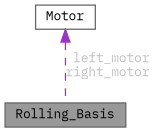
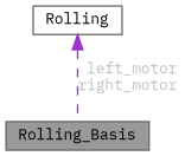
  digraph {
    fontname="IBM Plex Mono"
    node [color=gray40 fontname="IBM Plex Mono" fontsize=10 shape=box style=filled]
    n1 [fillcolor=grey60 fontcolor=black height=0.2 label=Rolling_Basis width=0.4]
-   n2 [fillcolor=white height=0.2 label=Motor width=0.4]
+   n2 [fillcolor=white height=0.2 label=Rolling width=0.4]
    n2 -> n1 [color=darkorchid3 dir=back fontcolor=grey fontname="IBM Plex Mono" fontsize=10 label=" left_motor\nright_motor" labelfontname=Helvetica labelfontsize=10 style=dashed]
  }
